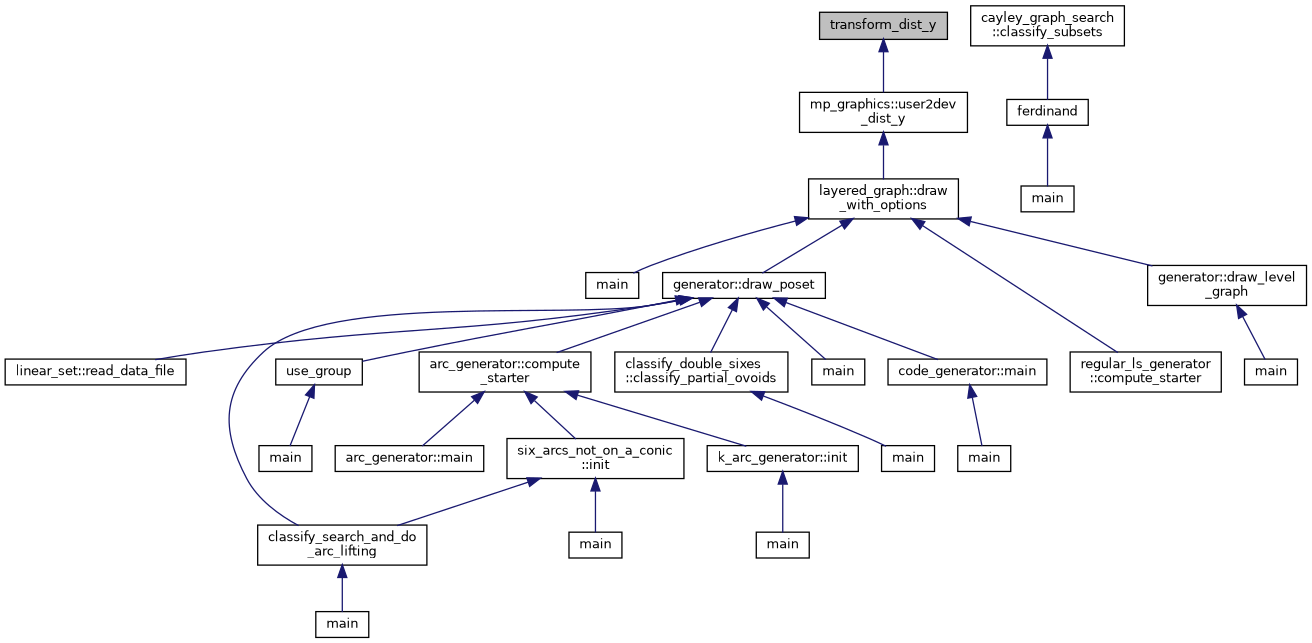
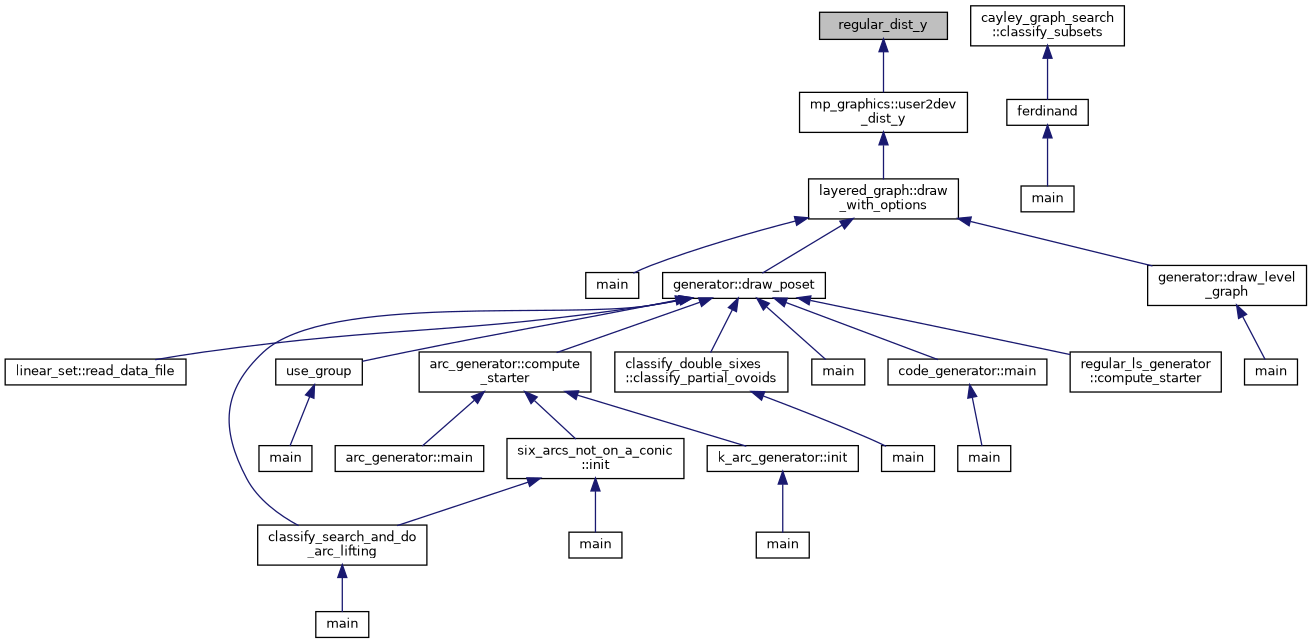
  digraph {
    rankdir=TB
    node [color=black fillcolor=white fontname=Helvetica fontsize=10 shape=record style=filled]
    edge [color=midnightblue dir=back fontname=Helvetica fontsize=10 labelfontname=Helvetica labelfontsize=10 style=solid]
-   n1 [fillcolor=grey75 fontcolor=black height=0.2 label=transform_dist_y width=0.4]
+   n1 [fillcolor=grey75 fontcolor=black height=0.2 label=regular_dist_y width=0.4]
    n2 [height=0.2 label="mp_graphics::user2dev\l_dist_y" width=0.4]
    n3 [height=0.2 label="layered_graph::draw\l_with_options" width=0.4]
    n4 [height=0.2 label=main width=0.4]
    n5 [height=0.2 label="generator::draw_poset" width=0.4]
    n6 [height=0.2 label="generator::draw_level\l_graph" width=0.4]
    n7 [height=0.2 label=main width=0.4]
    n8 [height=0.2 label="code_generator::main" width=0.4]
    n9 [height=0.2 label="regular_ls_generator\l::compute_starter" width=0.4]
    n10 [height=0.2 label="linear_set::read_data_file" width=0.4]
    n11 [height=0.2 label="classify_search_and_do\l_arc_lifting" width=0.4]
    n12 [height=0.2 label=use_group width=0.4]
    n13 [height=0.2 label="arc_generator::compute\l_starter" width=0.4]
    n14 [height=0.2 label="classify_double_sixes\l::classify_partial_ovoids" width=0.4]
    n15 [height=0.2 label=main width=0.4]
    n16 [height=0.2 label=main width=0.4]
    n17 [height=0.2 label="cayley_graph_search\l::classify_subsets" width=0.4]
    n18 [height=0.2 label=ferdinand width=0.4]
    n19 [height=0.2 label=main width=0.4]
    n20 [height=0.2 label=main width=0.4]
    n21 [height=0.2 label="arc_generator::main" width=0.4]
    n22 [height=0.2 label="k_arc_generator::init" width=0.4]
    n23 [height=0.2 label="six_arcs_not_on_a_conic\l::init" width=0.4]
    n24 [height=0.2 label=main width=0.4]
    n25 [height=0.2 label=main width=0.4]
    n26 [height=0.2 label=main width=0.4]
    n27 [height=0.2 label=main width=0.4]
    n1 -> n2
    n2 -> n3
    n3 -> n4
    n3 -> n5
    n3 -> n6
    n5 -> n7
    n5 -> n8
-   n3 -> n9
+   n5 -> n9
    n5 -> n10
    n5 -> n11
    n5 -> n12
    n5 -> n13
    n5 -> n14
    n6 -> n15
    n8 -> n16
    n11 -> n19
    n12 -> n20
    n13 -> n21
    n13 -> n22
    n13 -> n23
    n14 -> n24
    n17 -> n18
    n18 -> n25
    n22 -> n26
    n23 -> n11
    n23 -> n27
  }
